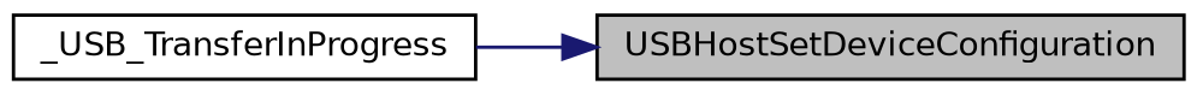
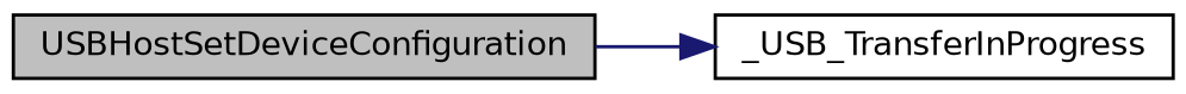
  digraph {
    rankdir=LR
    node [color=black fontname=Helvetica fontsize=10 shape=record style=filled]
    n1 [fillcolor=grey75 fontcolor=black height=0.2 label=USBHostSetDeviceConfiguration width=0.4]
    n2 [fillcolor=white height=0.2 label=_USB_TransferInProgress width=0.4]
-   n2 -> n1 [color=midnightblue fontname=Helvetica fontsize=10 labelfontname=Helvetica labelfontsize=10 style=solid]
+   n1 -> n2 [color=midnightblue fontname=Helvetica fontsize=10 labelfontname=Helvetica labelfontsize=10 style=solid]
  }
